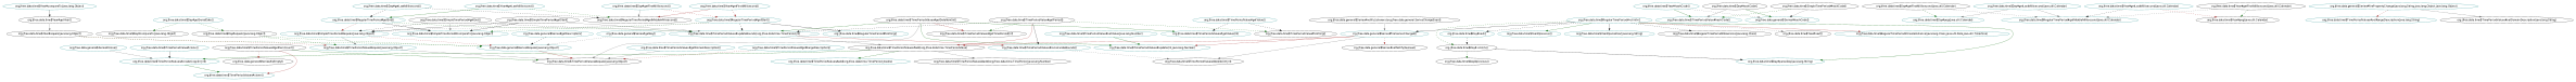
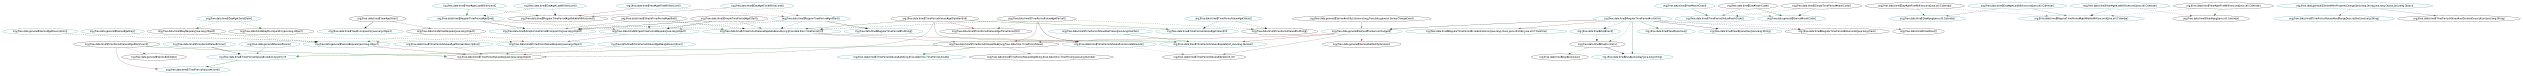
  digraph {
    fontname=Inter
    node [color=teal fontname=Inter]
    edge [color=darkgreen fontname=Inter style=solid]
    "org.jfree.data.time$RegularTimePeriod#getEnd()"
    "org.jfree.data.time$TimePeriodValues#updateBounds(org.jfree.data.time.TimePeriod,int)"
    "org.jfree.data.time$SimpleTimePeriod#compareTo(java.lang.Object)"
    "org.jfree.data.time$SimpleTimePeriod#equals(java.lang.Object)"
    "org.jfree.data.time$TimePeriodValues#add(org.jfree.data.time.TimePeriodValue)" [color=black]
    "org.jfree.data.time$TimePeriodValues#recalculateBounds()"
    "org.jfree.data.general$Series#equals(java.lang.Object)"
    "org.jfree.data.time$TimePeriodValue#equals(java.lang.Object)"
    "org.jfree.data.time$TimePeriodValues#add(org.jfree.data.time.TimePeriod,double)"
    "org.jfree.data.time$TimePeriodValues#createCopy(int,int)"
    "org.jfree.data.time$TimePeriodValues#add(org.jfree.data.time.TimePeriod,java.lang.Number)" [color=black]
    "org.jfree.data.time$TimePeriodValues#delete(int,int)" [color=black]
    "org.jfree.data.time$TimePeriodValues#equals(java.lang.Object)" [color=black]
    "org.jfree.data.time$TimePeriodValues#clone()"
    "org.jfree.data.time$Day#compareTo(java.lang.Object)" [color=black]
    "org.jfree.data.time$Day#getSerialDate()"
    "org.jfree.data.time$Day#equals(java.lang.Object)" [color=black]
    "org.jfree.data.time$Day#getLastMillisecond()"
    "org.jfree.data.time$RegularTimePeriod#getMiddleMillisecond()" [color=black]
    "org.jfree.data.time$Day#getFirstMillisecond()"
    "org.jfree.data.time$RegularTimePeriod#getStart()"
    "org.jfree.data.time$RegularTimePeriod#toString()"
    "org.jfree.data.time$TimePeriodValues#getDomainDescription()"
    "org.jfree.data.time$Day#<clinit>()" [color=black]
    "org.jfree.data.time$Day#parseDay(java.lang.String)"
    "org.jfree.data.time$Day#previous()" [color=black]
    "org.jfree.data.time$Day#next()"
    "org.jfree.data.time$RegularTimePeriod#<clinit>()"
    "org.jfree.data.time$Year#previous()"
    "org.jfree.data.time$Year#parseYear(java.lang.String)"
    "org.jfree.data.time$RegularTimePeriod#downsize(java.lang.Class)" [color=black]
    "org.jfree.data.time$Year#next()" [color=black]
    "org.jfree.data.time$RegularTimePeriod#createInstance(java.lang.Class,java.util.Date,java.util.TimeZone)"
    "org.jfree.data.general$Series#fireSeriesChanged()"
    "org.jfree.data.time$TimePeriodValues#getDataItem(int)" [color=black]
    "org.jfree.data.time$TimePeriodValues#getValue(int)"
    "org.jfree.data.time$TimePeriodValues#update(int,java.lang.Number)"
    "org.jfree.data.time$TimePeriodValues#getTimePeriod(int)" [color=black]
    "org.jfree.data.time$SimpleTimePeriod#getStart()" [color=black]
    "org.jfree.data.time$Year#hashCode()"
    "org.jfree.data.time$TimePeriodValue#hashCode()"
    "org.jfree.data.general$Series#hashCode()"
    "org.jfree.data.time$TimePeriodValue#getPeriod()" [color=black]
    "org.jfree.data.time$TimePeriodValue#toString()" [color=black]
    "org.jfree.data.time$Day#hashCode()" [color=black]
    "org.jfree.data.general$Series#clone()"
    "org.jfree.data.time$SimpleTimePeriod#hashCode()" [color=black]
    "org.jfree.data.time$TimePeriodValue#getValue()"
    "org.jfree.data.time$TimePeriodValues#getItemCount()" [color=black]
    "org.jfree.data.general$Series#isEmpty()" [color=black]
    "org.jfree.data.time$Day#getFirstMillisecond(java.util.Calendar)" [color=black]
    "org.jfree.data.time$Day#peg(java.util.Calendar)"
    "org.jfree.data.time$RegularTimePeriod#getMiddleMillisecond(java.util.Calendar)"
    "org.jfree.data.time$Year#equals(java.lang.Object)" [color=black]
    "org.jfree.data.general$Series#setNotify(boolean)" [color=black]
    "org.jfree.data.time$SimpleTimePeriod#getEnd()" [color=black]
    "org.jfree.data.general$Series#getKey()"
    "org.jfree.data.time$TimePeriodValue#setValue(java.lang.Number)"
    "org.jfree.data.time$TimePeriodValues#getRangeDescription()"
    "org.jfree.data.time$Year#getYear()" [color=black]
    "org.jfree.data.time$Year#compareTo(java.lang.Object)"
    "org.jfree.data.time$Day#getLastMillisecond(java.util.Calendar)"
    "org.jfree.data.time$Year#getLastMillisecond()"
    "org.jfree.data.general$Series#firePropertyChange(java.lang.String,java.lang.Object,java.lang.Object)"
    "org.jfree.data.time$TimePeriodValues#setRangeDescription(java.lang.String)"
    "org.jfree.data.time$TimePeriodValues#setDomainDescription(java.lang.String)" [color=black]
    "org.jfree.data.time$Year#getFirstMillisecond()"
    "org.jfree.data.general$Series#getDescription()"
    "org.jfree.data.time$Year#getLastMillisecond(java.util.Calendar)"
    "org.jfree.data.time$Year#peg(java.util.Calendar)" [color=black]
    "org.jfree.data.time$TimePeriodValue#clone()"
    "org.jfree.data.general$Series#notifyListeners(org.jfree.data.general.SeriesChangeEvent)" [color=black]
    "org.jfree.data.time$Year#getFirstMillisecond(java.util.Calendar)" [color=black]
    "org.jfree.data.time$RegularTimePeriod#getEnd()" -> "org.jfree.data.time$TimePeriodValues#updateBounds(org.jfree.data.time.TimePeriod,int)" [style=dashed]
    "org.jfree.data.time$RegularTimePeriod#getEnd()" -> "org.jfree.data.time$SimpleTimePeriod#compareTo(java.lang.Object)" [color=black]
    "org.jfree.data.time$RegularTimePeriod#getEnd()" -> "org.jfree.data.time$SimpleTimePeriod#equals(java.lang.Object)" [color=brown style=dashed]
    "org.jfree.data.time$TimePeriodValues#updateBounds(org.jfree.data.time.TimePeriod,int)" -> "org.jfree.data.time$TimePeriodValues#add(org.jfree.data.time.TimePeriodValue)" [color=gray40]
    "org.jfree.data.time$TimePeriodValues#updateBounds(org.jfree.data.time.TimePeriod,int)" -> "org.jfree.data.time$TimePeriodValues#recalculateBounds()" [color=brown]
    "org.jfree.data.time$SimpleTimePeriod#equals(java.lang.Object)" -> "org.jfree.data.general$Series#equals(java.lang.Object)" [color=brown style=dashed]
    "org.jfree.data.time$SimpleTimePeriod#equals(java.lang.Object)" -> "org.jfree.data.time$TimePeriodValue#equals(java.lang.Object)" [color=gray40]
    "org.jfree.data.time$TimePeriodValues#add(org.jfree.data.time.TimePeriodValue)" -> "org.jfree.data.time$TimePeriodValues#add(org.jfree.data.time.TimePeriod,double)"
    "org.jfree.data.time$TimePeriodValues#add(org.jfree.data.time.TimePeriodValue)" -> "org.jfree.data.time$TimePeriodValues#createCopy(int,int)"
    "org.jfree.data.time$TimePeriodValues#add(org.jfree.data.time.TimePeriodValue)" -> "org.jfree.data.time$TimePeriodValues#add(org.jfree.data.time.TimePeriod,java.lang.Number)" [color=gray40]
    "org.jfree.data.time$TimePeriodValues#recalculateBounds()" -> "org.jfree.data.time$TimePeriodValues#delete(int,int)" [color=gray40 style=dashed]
    "org.jfree.data.general$Series#equals(java.lang.Object)" -> "org.jfree.data.time$TimePeriodValues#equals(java.lang.Object)" [color=brown]
    "org.jfree.data.time$TimePeriodValue#equals(java.lang.Object)" -> "org.jfree.data.time$TimePeriodValues#equals(java.lang.Object)" [color=gray40]
    "org.jfree.data.time$TimePeriodValues#createCopy(int,int)" -> "org.jfree.data.time$TimePeriodValues#clone()"
    "org.jfree.data.time$Day#getSerialDate()" -> "org.jfree.data.time$Day#compareTo(java.lang.Object)" [style=dashed]
    "org.jfree.data.time$Day#getSerialDate()" -> "org.jfree.data.time$Day#equals(java.lang.Object)" [style=dashed]
    "org.jfree.data.time$Day#equals(java.lang.Object)" -> "org.jfree.data.general$Series#equals(java.lang.Object)" [style=dashed]
    "org.jfree.data.time$Day#equals(java.lang.Object)" -> "org.jfree.data.time$TimePeriodValue#equals(java.lang.Object)" [style=dashed]
    "org.jfree.data.time$Day#getLastMillisecond()" -> "org.jfree.data.time$RegularTimePeriod#getEnd()" [color=black style=dashed]
    "org.jfree.data.time$Day#getLastMillisecond()" -> "org.jfree.data.time$RegularTimePeriod#getMiddleMillisecond()" [color=black style=dashed]
    "org.jfree.data.time$Day#getFirstMillisecond()" -> "org.jfree.data.time$RegularTimePeriod#getMiddleMillisecond()" [color=gray40]
    "org.jfree.data.time$Day#getFirstMillisecond()" -> "org.jfree.data.time$RegularTimePeriod#getStart()" [color=brown style=dashed]
    "org.jfree.data.time$RegularTimePeriod#getStart()" -> "org.jfree.data.time$TimePeriodValues#updateBounds(org.jfree.data.time.TimePeriod,int)" [color=black style=dashed]
    "org.jfree.data.time$RegularTimePeriod#getStart()" -> "org.jfree.data.time$SimpleTimePeriod#compareTo(java.lang.Object)" [style=dashed]
    "org.jfree.data.time$RegularTimePeriod#getStart()" -> "org.jfree.data.time$SimpleTimePeriod#equals(java.lang.Object)" [color=gray40 style=dashed]
    "org.jfree.data.time$RegularTimePeriod#getStart()" -> "org.jfree.data.time$RegularTimePeriod#toString()" [color=black]
    "org.jfree.data.time$TimePeriodValues#getDomainDescription()" -> "org.jfree.data.time$TimePeriodValues#equals(java.lang.Object)" [color=gray40]
    "org.jfree.data.time$Day#<clinit>()" -> "org.jfree.data.time$Day#parseDay(java.lang.String)" [color=black]
    "org.jfree.data.time$Day#<clinit>()" -> "org.jfree.data.time$Day#previous()" [style=dashed]
    "org.jfree.data.time$Day#next()" -> "org.jfree.data.time$Day#<clinit>()" [color=black style=dashed]
    "org.jfree.data.time$RegularTimePeriod#<clinit>()" -> "org.jfree.data.time$Day#<clinit>()" [style=dashed]
    "org.jfree.data.time$RegularTimePeriod#<clinit>()" -> "org.jfree.data.time$Day#parseDay(java.lang.String)"
    "org.jfree.data.time$RegularTimePeriod#<clinit>()" -> "org.jfree.data.time$Day#next()" [color=black style=dashed]
    "org.jfree.data.time$RegularTimePeriod#<clinit>()" -> "org.jfree.data.time$Year#previous()"
    "org.jfree.data.time$RegularTimePeriod#<clinit>()" -> "org.jfree.data.time$Year#parseYear(java.lang.String)" [color=black]
    "org.jfree.data.time$RegularTimePeriod#<clinit>()" -> "org.jfree.data.time$RegularTimePeriod#downsize(java.lang.Class)" [color=black style=dashed]
    "org.jfree.data.time$RegularTimePeriod#<clinit>()" -> "org.jfree.data.time$Year#next()" [color=gray40 style=dashed]
    "org.jfree.data.time$RegularTimePeriod#<clinit>()" -> "org.jfree.data.time$RegularTimePeriod#createInstance(java.lang.Class,java.util.Date,java.util.TimeZone)" [color=brown]
    "org.jfree.data.time$RegularTimePeriod#<clinit>()" -> "org.jfree.data.general$Series#fireSeriesChanged()" [color=black]
    "org.jfree.data.general$Series#fireSeriesChanged()" -> "org.jfree.data.time$TimePeriodValues#add(org.jfree.data.time.TimePeriodValue)" [color=brown]
    "org.jfree.data.general$Series#fireSeriesChanged()" -> "org.jfree.data.time$TimePeriodValues#delete(int,int)" [color=gray40]
    "org.jfree.data.general$Series#fireSeriesChanged()" -> "org.jfree.data.time$TimePeriodValues#update(int,java.lang.Number)" [color=brown]
    "org.jfree.data.general$Series#fireSeriesChanged()" -> "org.jfree.data.general$Series#setNotify(boolean)" [color=brown style=dashed]
    "org.jfree.data.time$TimePeriodValues#getDataItem(int)" -> "org.jfree.data.time$TimePeriodValues#updateBounds(org.jfree.data.time.TimePeriod,int)"
    "org.jfree.data.time$TimePeriodValues#getDataItem(int)" -> "org.jfree.data.time$TimePeriodValues#equals(java.lang.Object)" [color=gray40]
    "org.jfree.data.time$TimePeriodValues#getDataItem(int)" -> "org.jfree.data.time$TimePeriodValues#getValue(int)"
    "org.jfree.data.time$TimePeriodValues#getDataItem(int)" -> "org.jfree.data.time$TimePeriodValues#update(int,java.lang.Number)"
    "org.jfree.data.time$TimePeriodValues#getDataItem(int)" -> "org.jfree.data.time$TimePeriodValues#getTimePeriod(int)" [color=brown]
    "org.jfree.data.time$SimpleTimePeriod#getStart()" -> "org.jfree.data.time$TimePeriodValues#updateBounds(org.jfree.data.time.TimePeriod,int)" [color=gray40]
    "org.jfree.data.time$SimpleTimePeriod#getStart()" -> "org.jfree.data.time$SimpleTimePeriod#compareTo(java.lang.Object)" [color=black]
    "org.jfree.data.time$SimpleTimePeriod#getStart()" -> "org.jfree.data.time$SimpleTimePeriod#equals(java.lang.Object)" [color=black]
    "org.jfree.data.time$Year#hashCode()" -> "org.jfree.data.time$TimePeriodValue#hashCode()"
    "org.jfree.data.time$Year#hashCode()" -> "org.jfree.data.general$Series#hashCode()" [color=gray40 style=dashed]
    "org.jfree.data.time$TimePeriodValue#getPeriod()" -> "org.jfree.data.time$TimePeriodValues#updateBounds(org.jfree.data.time.TimePeriod,int)" [color=black style=dashed]
    "org.jfree.data.time$TimePeriodValue#getPeriod()" -> "org.jfree.data.time$TimePeriodValues#add(org.jfree.data.time.TimePeriodValue)" [color=brown]
    "org.jfree.data.time$TimePeriodValue#getPeriod()" -> "org.jfree.data.time$TimePeriodValues#recalculateBounds()" [color=black]
    "org.jfree.data.time$TimePeriodValue#getPeriod()" -> "org.jfree.data.time$TimePeriodValues#getTimePeriod(int)" [style=dashed]
    "org.jfree.data.time$TimePeriodValue#getPeriod()" -> "org.jfree.data.time$TimePeriodValue#toString()" [style=dashed]
    "org.jfree.data.time$Day#hashCode()" -> "org.jfree.data.time$TimePeriodValue#hashCode()" [color=gray40]
    "org.jfree.data.time$Day#hashCode()" -> "org.jfree.data.general$Series#hashCode()"
    "org.jfree.data.general$Series#clone()" -> "org.jfree.data.time$TimePeriodValues#createCopy(int,int)" [color=gray40]
    "org.jfree.data.time$SimpleTimePeriod#hashCode()" -> "org.jfree.data.time$TimePeriodValue#hashCode()" [style=dashed]
    "org.jfree.data.time$SimpleTimePeriod#hashCode()" -> "org.jfree.data.general$Series#hashCode()" [color=black style=dashed]
    "org.jfree.data.time$TimePeriodValue#getValue()" -> "org.jfree.data.time$TimePeriodValues#getValue(int)" [color=black style=dashed]
    "org.jfree.data.time$TimePeriodValue#getValue()" -> "org.jfree.data.time$TimePeriodValue#toString()" [color=black style=dashed]
    "org.jfree.data.time$TimePeriodValues#getItemCount()" -> "org.jfree.data.time$TimePeriodValues#equals(java.lang.Object)"
    "org.jfree.data.time$TimePeriodValues#getItemCount()" -> "org.jfree.data.time$TimePeriodValues#clone()" [color=brown]
    "org.jfree.data.time$TimePeriodValues#getItemCount()" -> "org.jfree.data.general$Series#isEmpty()" [color=brown style=dashed]
    "org.jfree.data.time$Day#getFirstMillisecond(java.util.Calendar)" -> "org.jfree.data.time$Day#peg(java.util.Calendar)" [style=dashed]
    "org.jfree.data.time$Day#getFirstMillisecond(java.util.Calendar)" -> "org.jfree.data.time$RegularTimePeriod#getMiddleMillisecond(java.util.Calendar)" [color=gray40 style=dashed]
    "org.jfree.data.time$Year#equals(java.lang.Object)" -> "org.jfree.data.general$Series#equals(java.lang.Object)" [style=dashed]
    "org.jfree.data.time$Year#equals(java.lang.Object)" -> "org.jfree.data.time$TimePeriodValue#equals(java.lang.Object)" [color=brown style=dashed]
    "org.jfree.data.time$SimpleTimePeriod#getEnd()" -> "org.jfree.data.time$TimePeriodValues#updateBounds(org.jfree.data.time.TimePeriod,int)" [color=black style=dashed]
    "org.jfree.data.time$SimpleTimePeriod#getEnd()" -> "org.jfree.data.time$SimpleTimePeriod#compareTo(java.lang.Object)" [color=gray40]
    "org.jfree.data.time$SimpleTimePeriod#getEnd()" -> "org.jfree.data.time$SimpleTimePeriod#equals(java.lang.Object)" [color=black style=dashed]
    "org.jfree.data.general$Series#getKey()" -> "org.jfree.data.general$Series#equals(java.lang.Object)" [color=gray40 style=dashed]
    "org.jfree.data.time$TimePeriodValue#setValue(java.lang.Number)" -> "org.jfree.data.time$TimePeriodValues#update(int,java.lang.Number)"
    "org.jfree.data.time$TimePeriodValues#getRangeDescription()" -> "org.jfree.data.time$TimePeriodValues#equals(java.lang.Object)" [color=brown style=dashed]
    "org.jfree.data.time$Year#getYear()" -> "org.jfree.data.time$Year#equals(java.lang.Object)" [color=gray40]
-   "org.jfree.data.time$Year#compareTo(java.lang.Object)" -> "org.jfree.data.time$Year#getYear()" [color=black]
+   "org.jfree.data.time$Year#getYear()" -> "org.jfree.data.time$Year#compareTo(java.lang.Object)" [color=black]
    "org.jfree.data.time$Day#getLastMillisecond(java.util.Calendar)" -> "org.jfree.data.time$Day#peg(java.util.Calendar)" [color=gray40]
    "org.jfree.data.time$Day#getLastMillisecond(java.util.Calendar)" -> "org.jfree.data.time$RegularTimePeriod#getMiddleMillisecond(java.util.Calendar)" [color=gray40]
    "org.jfree.data.time$Year#getLastMillisecond()" -> "org.jfree.data.time$RegularTimePeriod#getEnd()"
    "org.jfree.data.time$Year#getLastMillisecond()" -> "org.jfree.data.time$RegularTimePeriod#getMiddleMillisecond()" [style=dashed]
    "org.jfree.data.general$Series#firePropertyChange(java.lang.String,java.lang.Object,java.lang.Object)" -> "org.jfree.data.time$TimePeriodValues#setRangeDescription(java.lang.String)" [color=brown style=dashed]
    "org.jfree.data.general$Series#firePropertyChange(java.lang.String,java.lang.Object,java.lang.Object)" -> "org.jfree.data.time$TimePeriodValues#setDomainDescription(java.lang.String)" [color=gray40]
    "org.jfree.data.time$Year#getFirstMillisecond()" -> "org.jfree.data.time$RegularTimePeriod#getMiddleMillisecond()" [color=brown]
    "org.jfree.data.time$Year#getFirstMillisecond()" -> "org.jfree.data.time$RegularTimePeriod#getStart()" [color=brown style=dashed]
    "org.jfree.data.general$Series#getDescription()" -> "org.jfree.data.general$Series#equals(java.lang.Object)" [color=black style=dashed]
    "org.jfree.data.time$Year#getLastMillisecond(java.util.Calendar)" -> "org.jfree.data.time$RegularTimePeriod#getMiddleMillisecond(java.util.Calendar)" [color=black style=dashed]
    "org.jfree.data.time$Year#getLastMillisecond(java.util.Calendar)" -> "org.jfree.data.time$Year#peg(java.util.Calendar)" [color=brown style=dashed]
    "org.jfree.data.time$TimePeriodValue#clone()" -> "org.jfree.data.time$TimePeriodValues#createCopy(int,int)" [color=black]
    "org.jfree.data.general$Series#notifyListeners(org.jfree.data.general.SeriesChangeEvent)" -> "org.jfree.data.general$Series#fireSeriesChanged()" [color=gray40]
    "org.jfree.data.time$Year#getFirstMillisecond(java.util.Calendar)" -> "org.jfree.data.time$RegularTimePeriod#getMiddleMillisecond(java.util.Calendar)" [color=gray40 style=dashed]
    "org.jfree.data.time$Year#getFirstMillisecond(java.util.Calendar)" -> "org.jfree.data.time$Year#peg(java.util.Calendar)" [style=dashed]
  }
